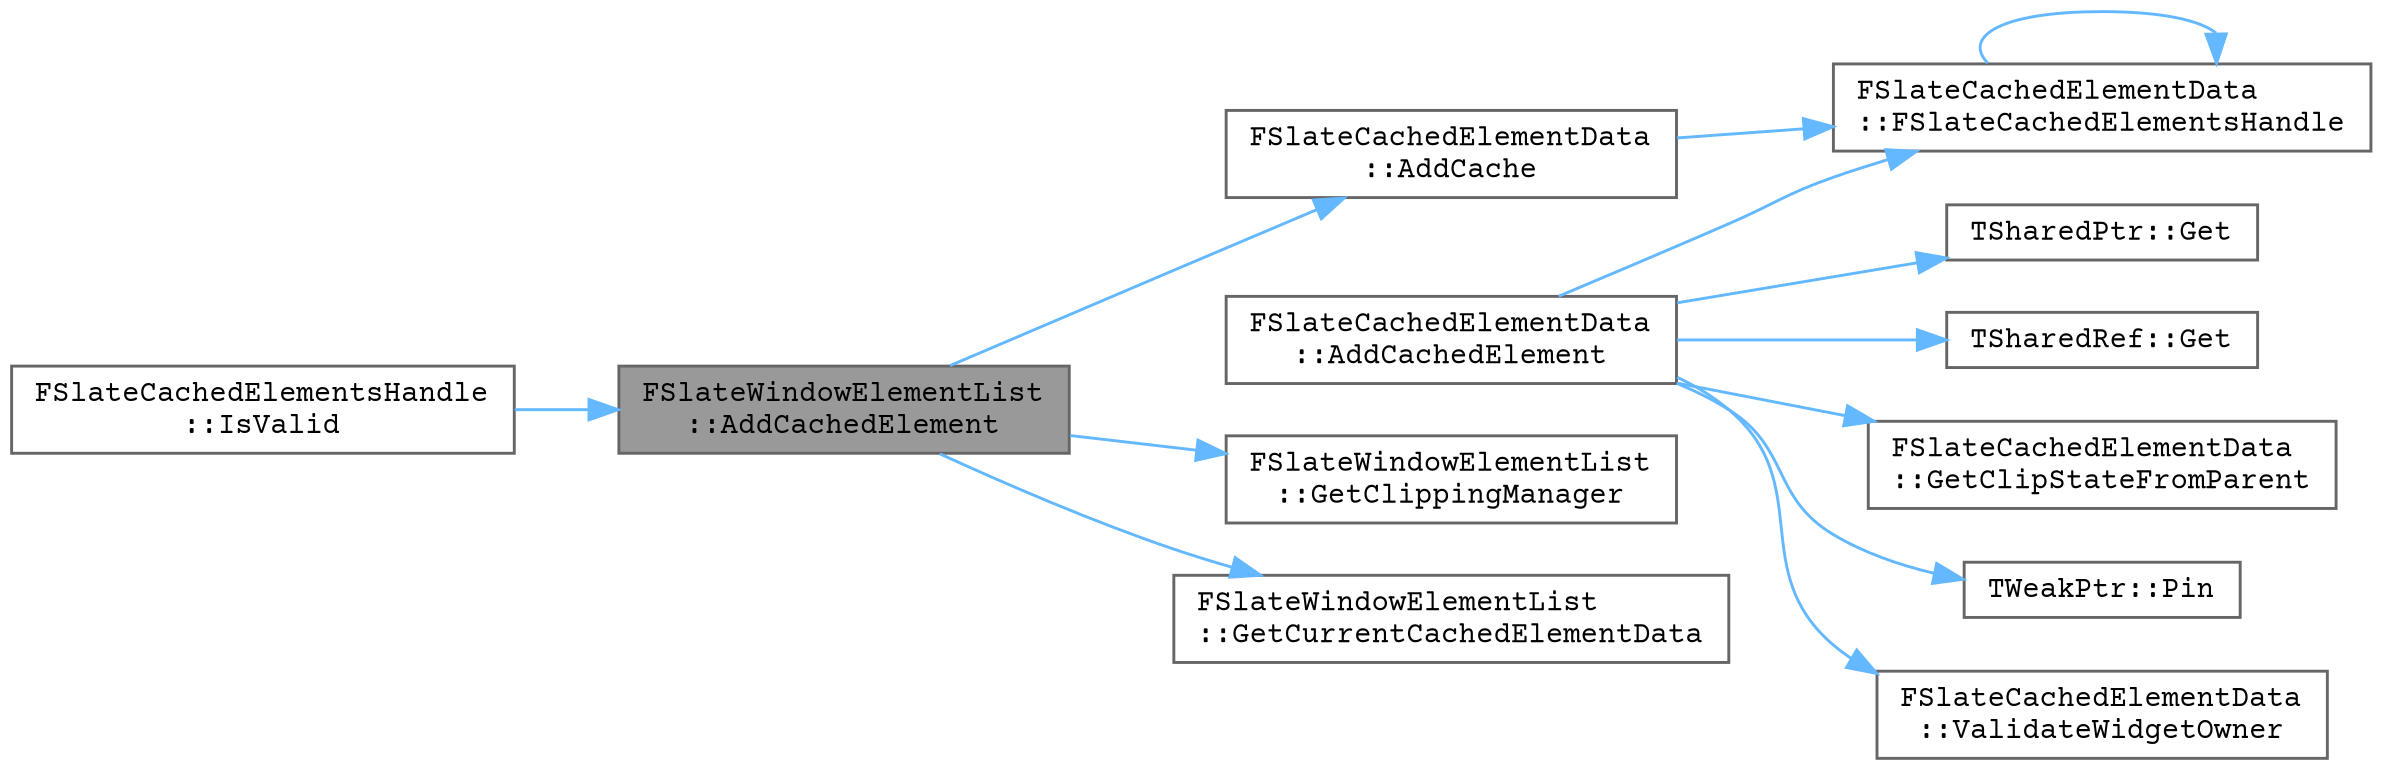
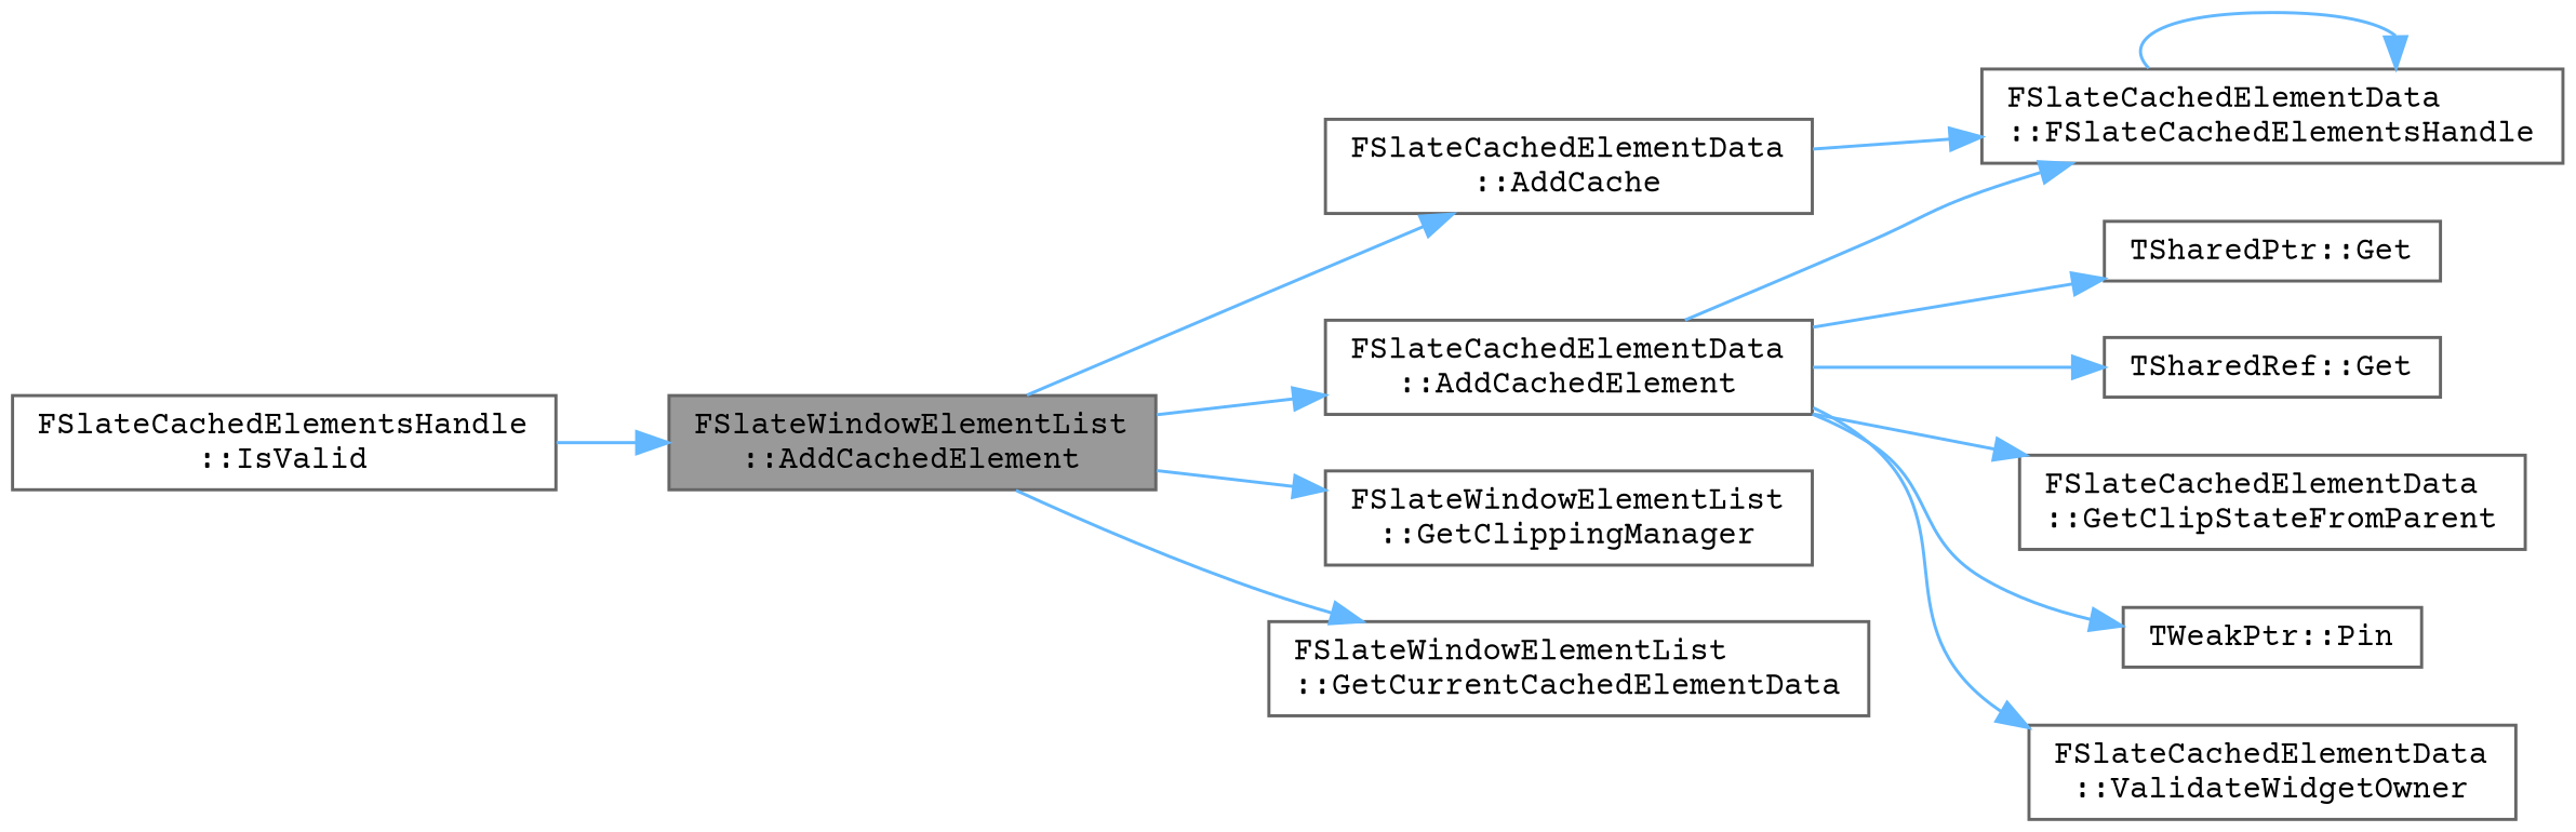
  digraph {
    fontname="Courier Prime"
    rankdir=LR
    node [color=grey40 fillcolor=white fontname="Courier Prime" fontsize=10 shape=box style=filled]
    edge [color=steelblue1 fontname="Courier Prime" fontsize=10 labelfontname=Helvetica labelfontsize=10 style=solid]
    n1 [color=gray40 fillcolor=grey60 fontcolor=black height=0.2 label="FSlateWindowElementList\l::AddCachedElement" width=0.4]
    n2 [height=0.2 label="FSlateCachedElementData\l::AddCache" width=0.4]
    n3 [height=0.2 label="FSlateCachedElementData\l::AddCachedElement" width=0.4]
    n4 [height=0.2 label="FSlateWindowElementList\l::GetClippingManager" width=0.4]
    n5 [height=0.2 label="FSlateWindowElementList\l::GetCurrentCachedElementData" width=0.4]
    n6 [height=0.2 label="FSlateCachedElementData\l::FSlateCachedElementsHandle" width=0.4]
    n7 [height=0.2 label="TSharedPtr::Get" width=0.4]
    n8 [height=0.2 label="TSharedRef::Get" width=0.4]
    n9 [height=0.2 label="FSlateCachedElementData\l::GetClipStateFromParent" width=0.4]
    n10 [height=0.2 label="TWeakPtr::Pin" width=0.4]
    n11 [height=0.2 label="FSlateCachedElementData\l::ValidateWidgetOwner" width=0.4]
    n12 [height=0.2 label="FSlateCachedElementsHandle\l::IsValid" width=0.4]
    n1 -> n2
+   n1 -> n3
    n1 -> n4
    n1 -> n5
    n2 -> n6
    n3 -> n6
    n3 -> n7
    n3 -> n8
    n3 -> n9
    n3 -> n10
    n3 -> n11
    n6 -> n6
    n12 -> n1
  }
